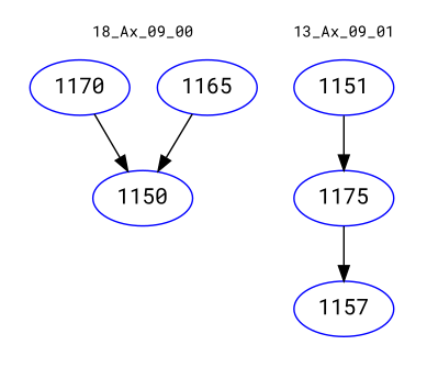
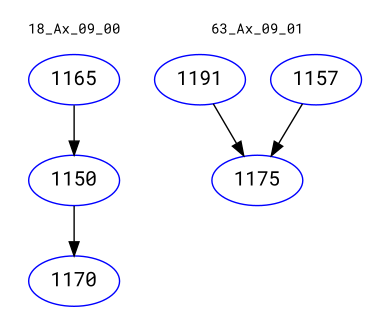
  digraph {
    fontname="Roboto Mono"
    node [color=blue fontname="Roboto Mono"]
    edge [color=black fontname="Roboto Mono"]
    n1 [label=1165]
    n2 [label=1170]
    n3 [label=1150]
    n4 [label=1157]
    n5 [label=1175]
-   n6 [label=1151]
+   n6 [label=1191]
    subgraph cluster_1 {
      color=white
      fontsize=10
      label="18_Ax_09_00"
      n1
      n2
      n3
    }
    subgraph cluster_2 {
      color=white
      fontsize=10
-     label="13_Ax_09_01"
+     label="63_Ax_09_01"
      n4
      n5
      n6
    }
    n1 -> n3
-   n2 -> n3
-   n5 -> n4
+   n3 -> n2
+   n4 -> n5
    n6 -> n5
  }
